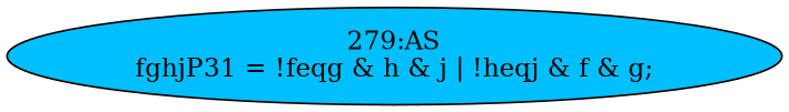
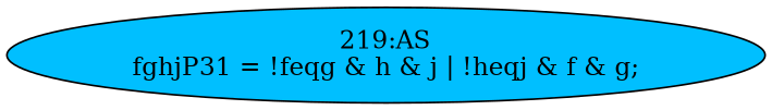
  strict digraph {
-   n1 [ast="<pyverilog.vparser.ast.Assign object at 0x7f14ceede0d0>" def_var="['fghjP31']" fillcolor=deepskyblue label="279:AS\nfghjP31 = !feqg & h & j | !heqj & f & g;" statements="[]" style=filled typ=Assign use_var="['feqg', 'h', 'j', 'heqj', 'f', 'g']"]
+   n1 [ast="<pyverilog.vparser.ast.Assign object at 0x7f14ceede0d0>" def_var="['fghjP31']" fillcolor=deepskyblue label="219:AS\nfghjP31 = !feqg & h & j | !heqj & f & g;" statements="[]" style=filled typ=Assign use_var="['feqg', 'h', 'j', 'heqj', 'f', 'g']"]
  }
